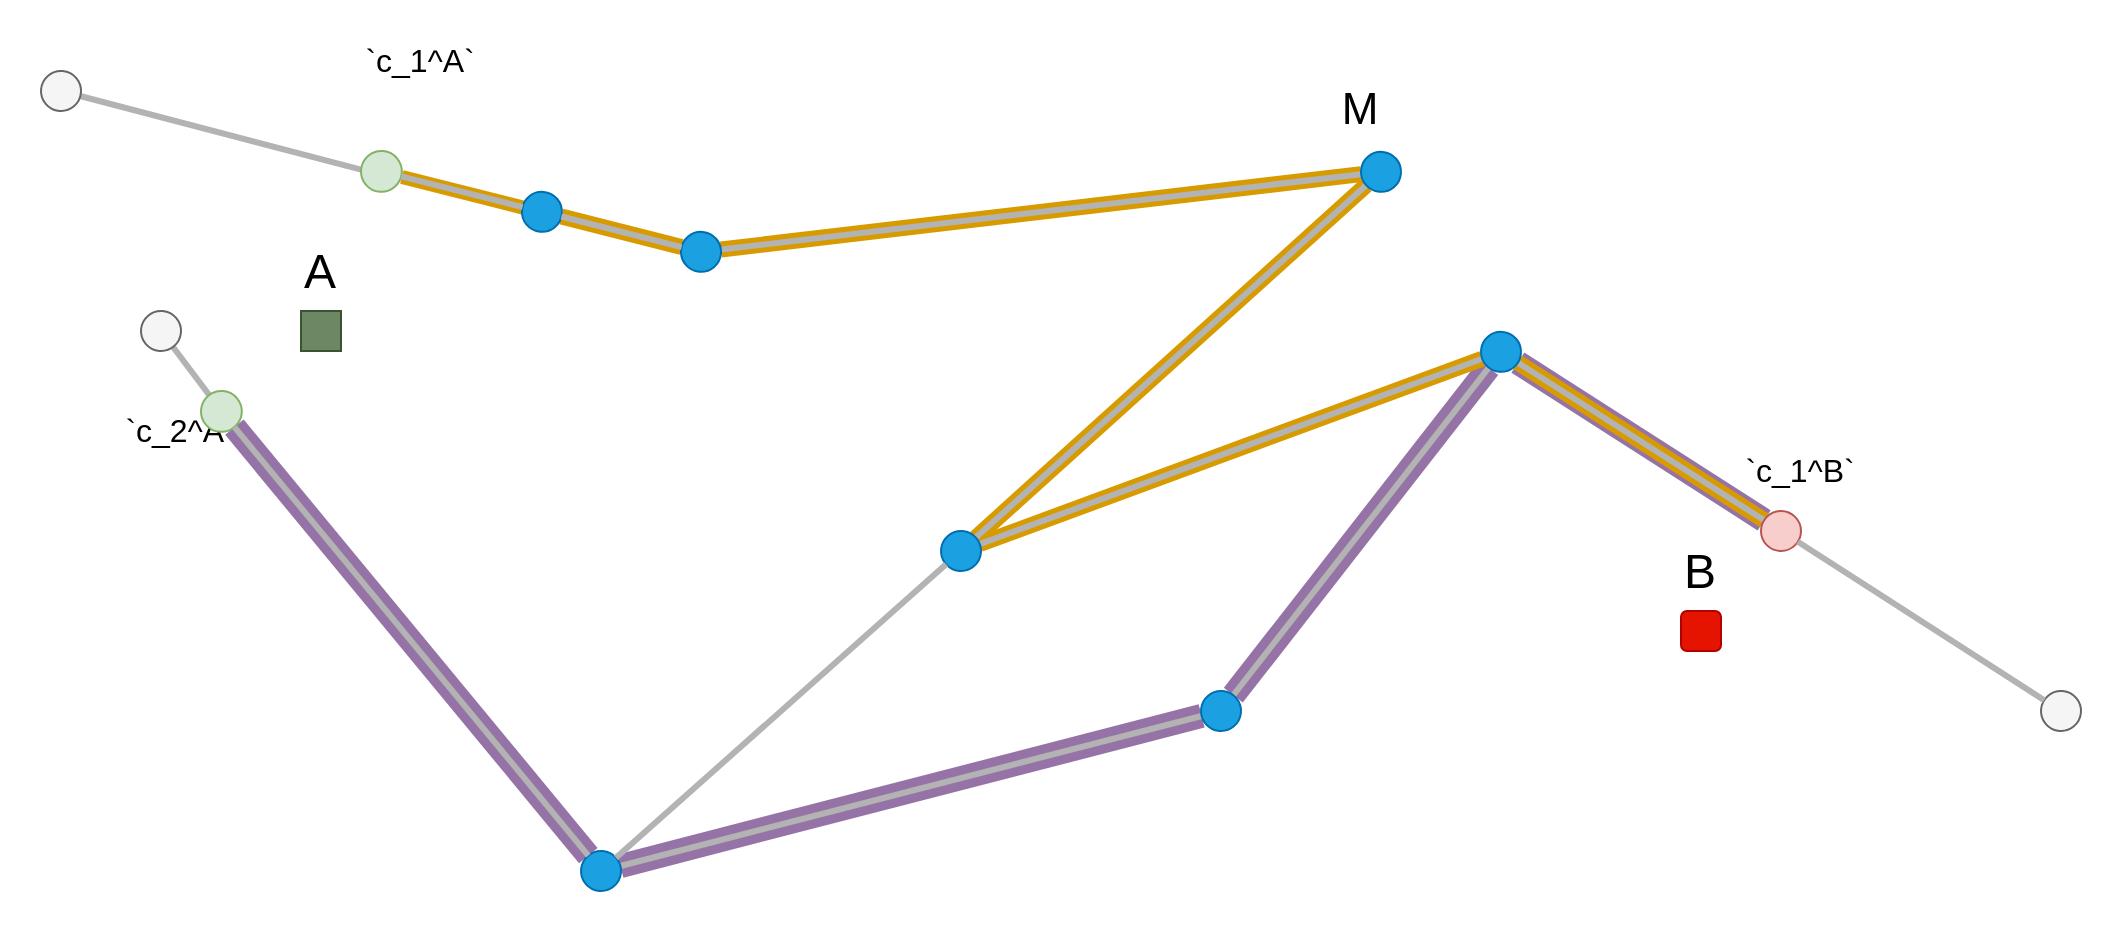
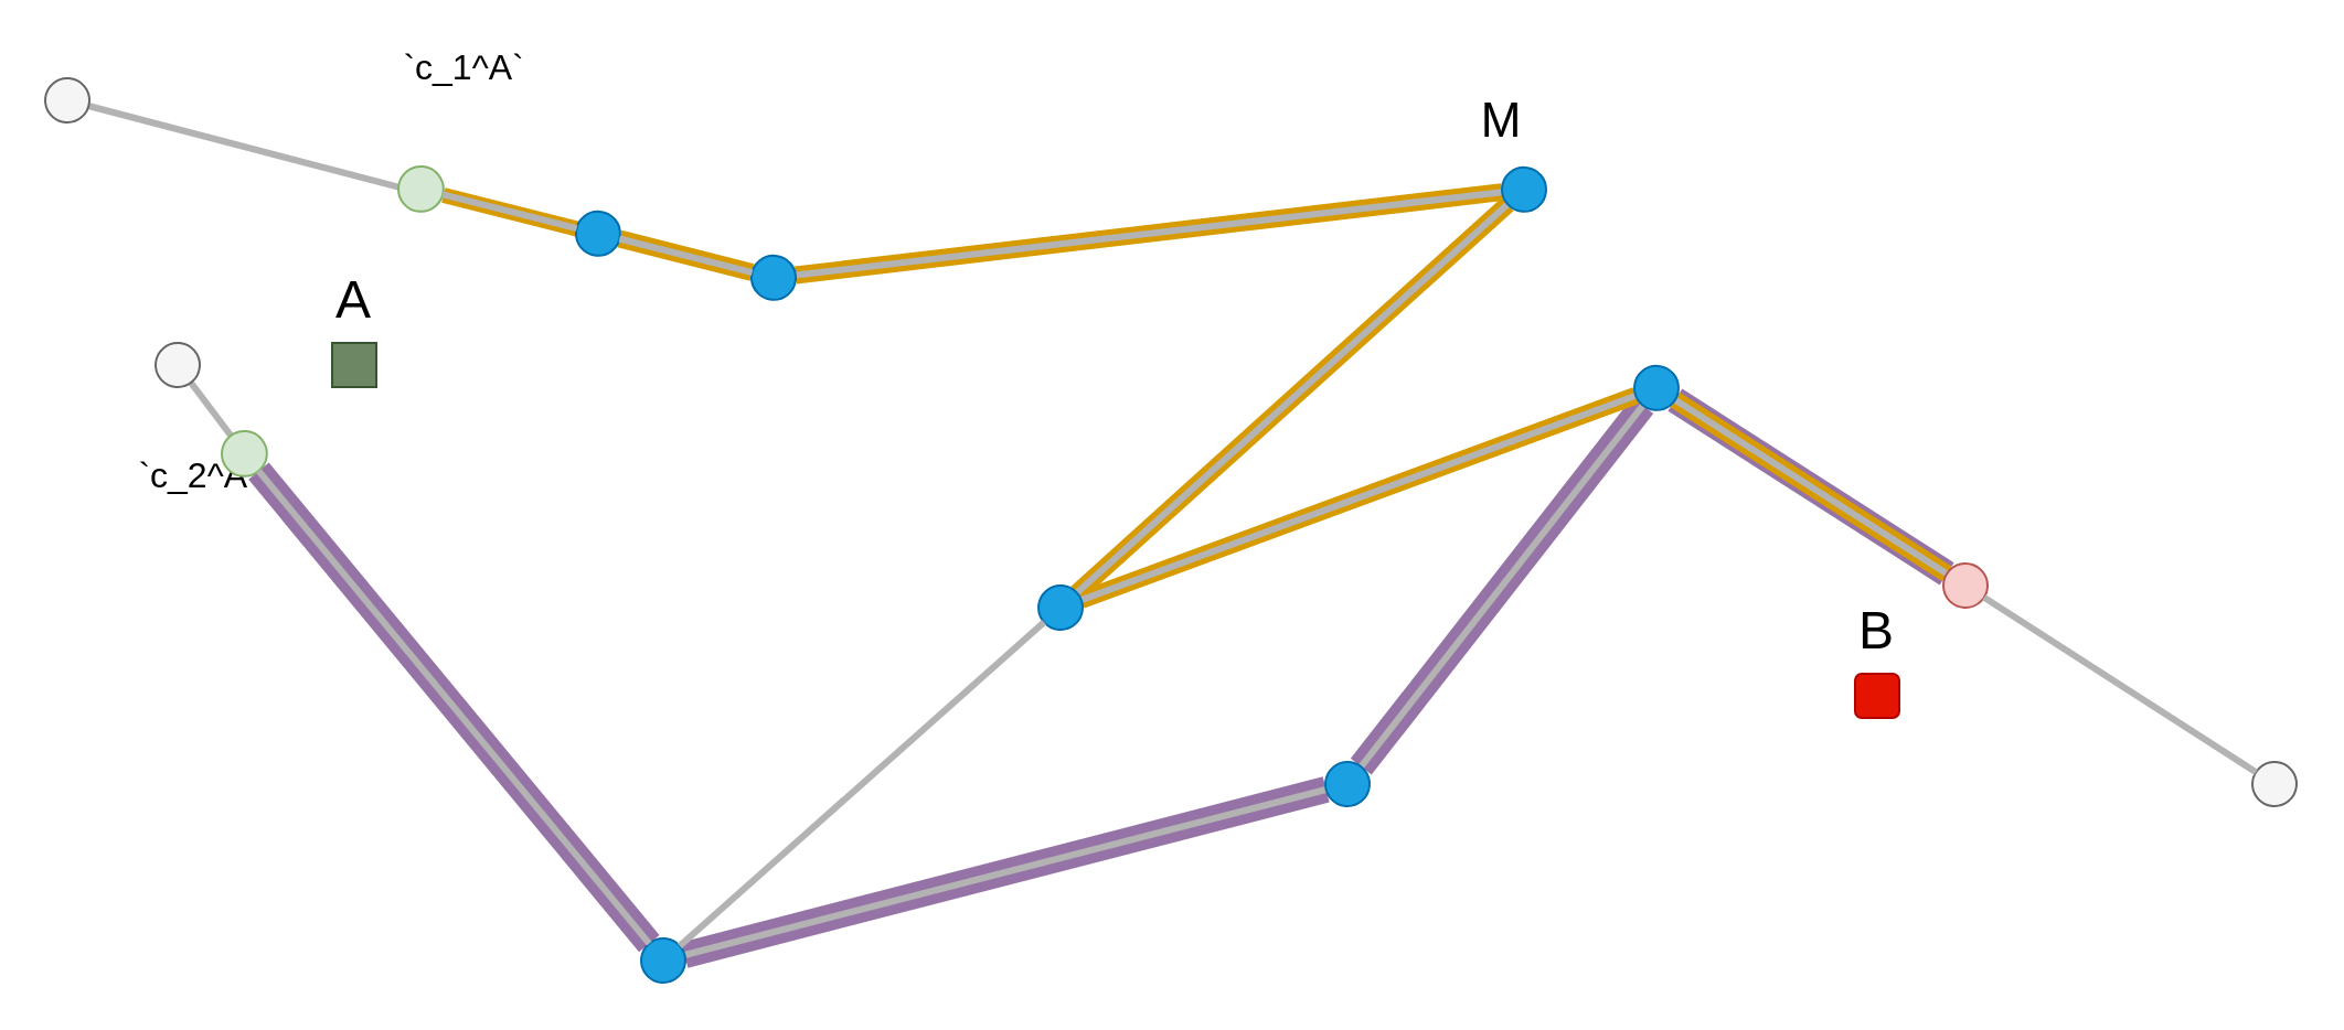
  <mxCell id="0" />
  <mxCell id="1" parent="0" />
  <mxCell id="2" value="" style="endArrow=none;html=1;strokeWidth=12;fillColor=#e1d5e7;strokeColor=#9673a6;" parent="1" source="34" target="33" edge="1"><mxGeometry width="50" height="50" relative="1" as="geometry"><mxPoint x="614.578" y="347.163" as="sourcePoint" /><mxPoint x="742.284" y="183.359" as="targetPoint" /></mxGeometry></mxCell>
  <mxCell id="3" value="" style="endArrow=none;html=1;strokeWidth=12;fillColor=#e1d5e7;strokeColor=#9673a6;" parent="1" source="33" target="22" edge="1"><mxGeometry width="50" height="50" relative="1" as="geometry"><mxPoint x="756.854" y="180.858" as="sourcePoint" /><mxPoint x="880" y="259.671" as="targetPoint" /></mxGeometry></mxCell>
  <mxCell id="4" value="" style="endArrow=none;html=1;strokeWidth=8;fillColor=#ffe6cc;strokeColor=#d79b00;" parent="1" source="33" target="22" edge="1"><mxGeometry width="50" height="50" relative="1" as="geometry"><mxPoint x="778.424" y="200.808" as="sourcePoint" /><mxPoint x="901.57" y="279.621" as="targetPoint" /></mxGeometry></mxCell>
  <mxCell id="5" value="" style="endArrow=none;html=1;strokeWidth=8;fillColor=#ffe6cc;strokeColor=#d79b00;" parent="1" source="32" target="33" edge="1"><mxGeometry width="50" height="50" relative="1" as="geometry"><mxPoint x="509.382" y="291.54" as="sourcePoint" /><mxPoint x="760.619" y="198.882" as="targetPoint" /></mxGeometry></mxCell>
  <mxCell id="6" value="" style="endArrow=none;html=1;strokeWidth=8;fillColor=#ffe6cc;strokeColor=#d79b00;" parent="1" source="32" target="30" edge="1"><mxGeometry width="50" height="50" relative="1" as="geometry"><mxPoint x="507.422" y="288.298" as="sourcePoint" /><mxPoint x="702.575" y="112.118" as="targetPoint" /></mxGeometry></mxCell>
  <mxCell id="7" value="" style="endArrow=none;html=1;strokeWidth=8;fillColor=#ffe6cc;strokeColor=#d79b00;" parent="1" source="30" target="29" edge="1"><mxGeometry width="50" height="50" relative="1" as="geometry"><mxPoint x="700.068" y="106.586" as="sourcePoint" /><mxPoint x="379.932" y="144.254" as="targetPoint" /></mxGeometry></mxCell>
  <mxCell id="8" value="" style="endArrow=none;html=1;strokeWidth=8;fillColor=#ffe6cc;strokeColor=#d79b00;" parent="1" source="29" target="28" edge="1"><mxGeometry width="50" height="50" relative="1" as="geometry"><mxPoint x="360.3" y="142.989" as="sourcePoint" /><mxPoint x="300.176" y="127.826" as="targetPoint" /></mxGeometry></mxCell>
  <mxCell id="9" value="" style="endArrow=none;html=1;strokeWidth=12;fillColor=#e1d5e7;strokeColor=#9673a6;" parent="1" source="34" target="31" edge="1"><mxGeometry width="50" height="50" relative="1" as="geometry"><mxPoint x="598.747" y="357.548" as="sourcePoint" /><mxPoint x="308.113" y="432.551" as="targetPoint" /></mxGeometry></mxCell>
  <mxCell id="10" value="" style="endArrow=none;html=1;strokeWidth=12;fillColor=#e1d5e7;strokeColor=#9673a6;" parent="1" source="31" target="41" edge="1"><mxGeometry width="50" height="50" relative="1" as="geometry"><mxPoint x="297.398" y="425.103" as="sourcePoint" /><mxPoint x="270.166" y="165.415" as="targetPoint" /></mxGeometry></mxCell>
  <mxCell id="11" value="" style="endArrow=none;html=1;strokeWidth=7;fillColor=#ffe6cc;strokeColor=#d79b00;" parent="1" edge="1"><mxGeometry width="50" height="50" relative="1" as="geometry"><mxPoint x="261.07" y="103.32" as="sourcePoint" /><mxPoint x="200.42" y="87.995" as="targetPoint" /></mxGeometry></mxCell>
  <mxCell id="12" value="A&lt;br&gt;&lt;div&gt;&lt;br&gt;&lt;/div&gt;&lt;div&gt;&lt;br&gt;&lt;/div&gt;" style="whiteSpace=wrap;html=1;rounded=0;shadow=0;strokeWidth=1;fillColor=#6d8764;fontSize=24;align=right;strokeColor=#3A5431;" parent="1" vertex="1"><mxGeometry x="150" y="155" width="20" height="20" as="geometry" /></mxCell>
  <mxCell id="13" value="B&lt;br&gt;&lt;br&gt;&lt;div&gt;&lt;br&gt;&lt;/div&gt;" style="whiteSpace=wrap;html=1;shadow=0;strokeWidth=1;fillColor=#e51400;fontSize=24;align=right;strokeColor=#B20000;rounded=1;" parent="1" vertex="1"><mxGeometry x="840" y="305" width="20" height="20" as="geometry" /></mxCell>
  <mxCell id="14" value="" style="endArrow=none;html=1;strokeWidth=3;fillColor=#76608a;strokeColor=#B3B3B3;" parent="1" source="34" target="33" edge="1"><mxGeometry width="50" height="50" relative="1" as="geometry"><mxPoint x="610" y="355" as="sourcePoint" /><mxPoint x="750" y="205" as="targetPoint" /></mxGeometry></mxCell>
  <mxCell id="15" value="" style="endArrow=none;html=1;strokeWidth=3;fillColor=#76608a;strokeColor=#B3B3B3;" parent="1" source="34" target="31" edge="1"><mxGeometry width="50" height="50" relative="1" as="geometry"><mxPoint x="590" y="385" as="sourcePoint" /><mxPoint x="340" y="455" as="targetPoint" /></mxGeometry></mxCell>
  <mxCell id="16" value="" style="endArrow=none;html=1;strokeWidth=3;fillColor=#76608a;strokeColor=#B3B3B3;" parent="1" source="33" target="22" edge="1"><mxGeometry width="50" height="50" relative="1" as="geometry"><mxPoint x="750" y="175" as="sourcePoint" /><mxPoint x="810" y="255" as="targetPoint" /></mxGeometry></mxCell>
  <mxCell id="17" value="" style="endArrow=none;html=1;strokeWidth=3;fillColor=#76608a;strokeColor=#B3B3B3;" parent="1" source="32" target="33" edge="1"><mxGeometry width="50" height="50" relative="1" as="geometry"><mxPoint x="530" y="265" as="sourcePoint" /><mxPoint x="750" y="155" as="targetPoint" /></mxGeometry></mxCell>
  <mxCell id="18" value="" style="endArrow=none;html=1;strokeWidth=3;fillColor=#76608a;strokeColor=#B3B3B3;" parent="1" source="32" target="30" edge="1"><mxGeometry width="50" height="50" relative="1" as="geometry"><mxPoint x="300" y="435" as="sourcePoint" /><mxPoint x="690" y="85" as="targetPoint" /></mxGeometry></mxCell>
  <mxCell id="19" value="" style="endArrow=none;html=1;strokeWidth=3;fillColor=#76608a;strokeColor=#B3B3B3;" parent="1" source="30" target="29" edge="1"><mxGeometry width="50" height="50" relative="1" as="geometry"><mxPoint x="690" y="85" as="sourcePoint" /><mxPoint x="350" y="125" as="targetPoint" /></mxGeometry></mxCell>
  <mxCell id="20" value="" style="endArrow=none;html=1;strokeWidth=3;fillColor=#76608a;strokeColor=#B3B3B3;exitX=0;exitY=0.5;exitDx=0;exitDy=0;" parent="1" source="21" edge="1"><mxGeometry width="50" height="50" relative="1" as="geometry"><mxPoint x="350" y="125" as="sourcePoint" /><mxPoint x="30" y="45" as="targetPoint" /></mxGeometry></mxCell>
  <mxCell id="21" value="" style="ellipse;whiteSpace=wrap;html=1;aspect=fixed;fillColor=#d5e8d4;strokeColor=#82b366;rotation=5;" parent="1" vertex="1"><mxGeometry x="180" y="75" width="20.42" height="20.42" as="geometry" /></mxCell>
  <mxCell id="22" value="" style="ellipse;whiteSpace=wrap;html=1;aspect=fixed;fillColor=#f8cecc;strokeColor=#b85450;" parent="1" vertex="1"><mxGeometry x="880" y="255" width="20" height="20" as="geometry" /></mxCell>
  <mxCell id="23" value="&lt;font style=&quot;font-size: 22px&quot;&gt;M&lt;/font&gt;" style="text;html=1;strokeColor=none;fillColor=none;align=center;verticalAlign=middle;whiteSpace=wrap;rounded=0;" parent="1" vertex="1"><mxGeometry x="660" y="45" width="40" height="20" as="geometry" /></mxCell>
  <mxCell id="24" value="&lt;font style=&quot;font-size: 16px&quot;&gt;`c_1^A`&lt;/font&gt;" style="text;html=1;strokeColor=none;fillColor=none;align=center;verticalAlign=middle;whiteSpace=wrap;rounded=0;fontColor=#000000;" parent="1" vertex="1"><mxGeometry x="190.42" y="20" width="40" height="20" as="geometry" /></mxCell>
  <mxCell id="25" value="&lt;font style=&quot;font-size: 16px&quot;&gt;`c_2^A`&lt;/font&gt;" style="text;html=1;strokeColor=none;fillColor=none;align=center;verticalAlign=middle;whiteSpace=wrap;rounded=0;fontColor=#000000;" parent="1" vertex="1"><mxGeometry x="70" y="205" width="40" height="20" as="geometry" /></mxCell>
  <mxCell id="26" style="edgeStyle=orthogonalEdgeStyle;rounded=0;orthogonalLoop=1;jettySize=auto;html=1;exitX=0.5;exitY=1;exitDx=0;exitDy=0;strokeColor=#B3B3B3;strokeWidth=3;fontColor=#000000;" parent="1" source="24" target="24" edge="1"><mxGeometry relative="1" as="geometry" /></mxCell>
  <mxCell id="27" value="" style="ellipse;whiteSpace=wrap;html=1;aspect=fixed;fillColor=#f5f5f5;strokeColor=#666666;rotation=5;fontColor=#333333;" parent="1" vertex="1"><mxGeometry x="1020" y="345" width="20" height="20" as="geometry" /></mxCell>
  <mxCell id="28" value="" style="ellipse;whiteSpace=wrap;html=1;aspect=fixed;fillColor=#1ba1e2;strokeColor=#006EAF;rotation=5;fontColor=#ffffff;" parent="1" vertex="1"><mxGeometry x="260.47" y="95.42" width="20" height="20" as="geometry" /></mxCell>
  <mxCell id="29" value="" style="ellipse;whiteSpace=wrap;html=1;aspect=fixed;fillColor=#1ba1e2;strokeColor=#006EAF;rotation=5;fontColor=#ffffff;" parent="1" vertex="1"><mxGeometry x="340" y="115.42" width="20" height="20" as="geometry" /></mxCell>
  <mxCell id="30" value="" style="ellipse;whiteSpace=wrap;html=1;aspect=fixed;fillColor=#1ba1e2;strokeColor=#006EAF;rotation=5;fontColor=#ffffff;" parent="1" vertex="1"><mxGeometry x="680" y="75.42" width="20" height="20" as="geometry" /></mxCell>
  <mxCell id="31" value="" style="ellipse;whiteSpace=wrap;html=1;aspect=fixed;fillColor=#1ba1e2;strokeColor=#006EAF;rotation=5;fontColor=#ffffff;" parent="1" vertex="1"><mxGeometry x="290" y="425" width="20" height="20" as="geometry" /></mxCell>
  <mxCell id="32" value="" style="ellipse;whiteSpace=wrap;html=1;aspect=fixed;fillColor=#1ba1e2;strokeColor=#006EAF;rotation=5;fontColor=#ffffff;" parent="1" vertex="1"><mxGeometry x="470" y="265" width="20" height="20" as="geometry" /></mxCell>
  <mxCell id="33" value="" style="ellipse;whiteSpace=wrap;html=1;aspect=fixed;fillColor=#1ba1e2;strokeColor=#006EAF;rotation=5;fontColor=#ffffff;" parent="1" vertex="1"><mxGeometry x="740" y="165.42" width="20" height="20" as="geometry" /></mxCell>
  <mxCell id="34" value="" style="ellipse;whiteSpace=wrap;html=1;aspect=fixed;fillColor=#1ba1e2;strokeColor=#006EAF;rotation=5;fontColor=#ffffff;" parent="1" vertex="1"><mxGeometry x="600" y="345" width="20" height="20" as="geometry" /></mxCell>
  <mxCell id="35" value="" style="ellipse;whiteSpace=wrap;html=1;aspect=fixed;fillColor=#f5f5f5;strokeColor=#666666;rotation=5;fontColor=#333333;" parent="1" vertex="1"><mxGeometry x="20" y="35" width="20" height="20" as="geometry" /></mxCell>
- <mxCell id="36" value="&lt;div&gt;&lt;font style=&quot;font-size: 16px&quot;&gt;`c_1^B`&lt;/font&gt;&lt;/div&gt;" style="text;html=1;strokeColor=none;fillColor=none;align=center;verticalAlign=middle;whiteSpace=wrap;rounded=0;fontColor=#000000;" parent="1" vertex="1"><mxGeometry x="880" y="225" width="40" height="20" as="geometry" /></mxCell>
  <mxCell id="37" value="" style="endArrow=none;html=1;strokeWidth=3;fillColor=#76608a;strokeColor=#B3B3B3;" parent="1" source="29" target="28" edge="1"><mxGeometry width="50" height="50" relative="1" as="geometry"><mxPoint x="360" y="135" as="sourcePoint" /><mxPoint x="40" y="55" as="targetPoint" /></mxGeometry></mxCell>
  <mxCell id="38" value="" style="endArrow=none;html=1;strokeWidth=3;fillColor=#76608a;strokeColor=#B3B3B3;" parent="1" source="28" target="21" edge="1"><mxGeometry width="50" height="50" relative="1" as="geometry"><mxPoint x="270.767" y="113.003" as="sourcePoint" /><mxPoint x="40" y="55" as="targetPoint" /></mxGeometry></mxCell>
  <mxCell id="39" value="" style="endArrow=none;html=1;strokeWidth=3;fillColor=#76608a;strokeColor=#B3B3B3;" parent="1" source="22" target="27" edge="1"><mxGeometry width="50" height="50" relative="1" as="geometry"><mxPoint x="760" y="205" as="sourcePoint" /><mxPoint x="1040" y="385" as="targetPoint" /></mxGeometry></mxCell>
  <mxCell id="40" value="" style="endArrow=none;html=1;strokeWidth=3;fillColor=#76608a;strokeColor=#B3B3B3;" parent="1" source="41" edge="1"><mxGeometry width="50" height="50" relative="1" as="geometry"><mxPoint x="310" y="445" as="sourcePoint" /><mxPoint x="80" y="165" as="targetPoint" /></mxGeometry></mxCell>
  <mxCell id="41" value="" style="ellipse;whiteSpace=wrap;html=1;aspect=fixed;fillColor=#d5e8d4;strokeColor=#82b366;rotation=5;" parent="1" vertex="1"><mxGeometry x="100" y="195" width="20.42" height="20.42" as="geometry" /></mxCell>
  <mxCell id="42" value="" style="endArrow=none;html=1;strokeWidth=3;fillColor=#76608a;strokeColor=#B3B3B3;" parent="1" source="31" target="41" edge="1"><mxGeometry width="50" height="50" relative="1" as="geometry"><mxPoint x="293.691" y="427.241" as="sourcePoint" /><mxPoint x="80" y="165" as="targetPoint" /></mxGeometry></mxCell>
  <mxCell id="43" value="" style="ellipse;whiteSpace=wrap;html=1;aspect=fixed;fillColor=#f5f5f5;strokeColor=#666666;rotation=5;fontColor=#333333;" parent="1" vertex="1"><mxGeometry x="70" y="155" width="20" height="20" as="geometry" /></mxCell>
  <mxCell id="44" value="" style="endArrow=none;html=1;strokeWidth=3;fillColor=#76608a;strokeColor=#B3B3B3;" parent="1" source="31" target="32" edge="1"><mxGeometry width="50" height="50" relative="1" as="geometry"><mxPoint x="497.425" y="278.302" as="sourcePoint" /><mxPoint x="692.578" y="102.121" as="targetPoint" /></mxGeometry></mxCell>
